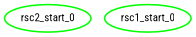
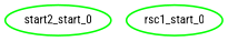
  digraph {
    fontname="Roboto Condensed"
    node [color=green fontcolor=black style=bold fontname="Roboto Condensed"]
-   rsc2_start_0
+   rsc2_start_0 [label=start2_start_0]
    rsc1_start_0
  }
